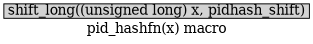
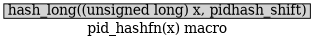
  digraph {
    label="pid_hashfn(x) macro"
-   n1 [height=0.1 label="shift_long((unsigned long) x, pidhash_shift)" margin="0.05,0.005" shape=box style=filled width=0.1]
+   n1 [height=0.1 label="hash_long((unsigned long) x, pidhash_shift)" margin="0.05,0.005" shape=box style=filled width=0.1]
  }
